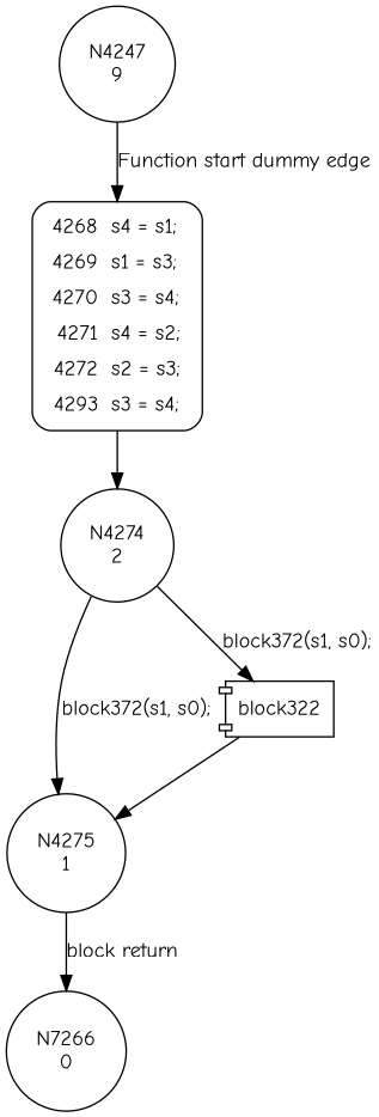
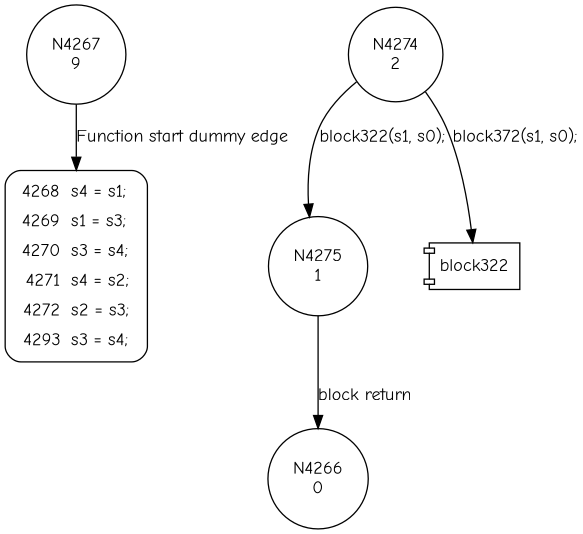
  digraph {
    fontname="Comic Neue"
    node [fontname="Comic Neue" shape=circle]
    edge [fontname="Comic Neue"]
-   n1 [label="N4247\n9"]
+   n1 [label="N4267\n9"]
    n2 [fillcolor=white label=<<table border="0" cellborder="0" cellpadding="3" bgcolor="white"><tr><td align="right">4268</td><td align="left">s4 = s1;</td></tr><tr><td align="right">4269</td><td align="left">s1 = s3;</td></tr><tr><td align="right">4270</td><td align="left">s3 = s4;</td></tr><tr><td align="right">4271</td><td align="left">s4 = s2;</td></tr><tr><td align="right">4272</td><td align="left">s2 = s3;</td></tr><tr><td align="right">4293</td><td align="left">s3 = s4;</td></tr></table>> penwidth=1 shape=Mrecord style="filled,bold"]
    n3 [label="N4274\n2"]
    n4 [label="N4275\n1"]
    n5 [label=block322 shape=component]
-   n6 [label="N7266\n0"]
+   n6 [label="N4266\n0"]
    n1 -> n2 [label="Function start dummy edge"]
-   n2 -> n3
-   n3 -> n4 [label="block372(s1, s0);"]
+   n3 -> n4 [label="block322(s1, s0);"]
    n3 -> n5 [label="block372(s1, s0);"]
    n4 -> n6 [label="block return"]
-   n5 -> n4
  }
